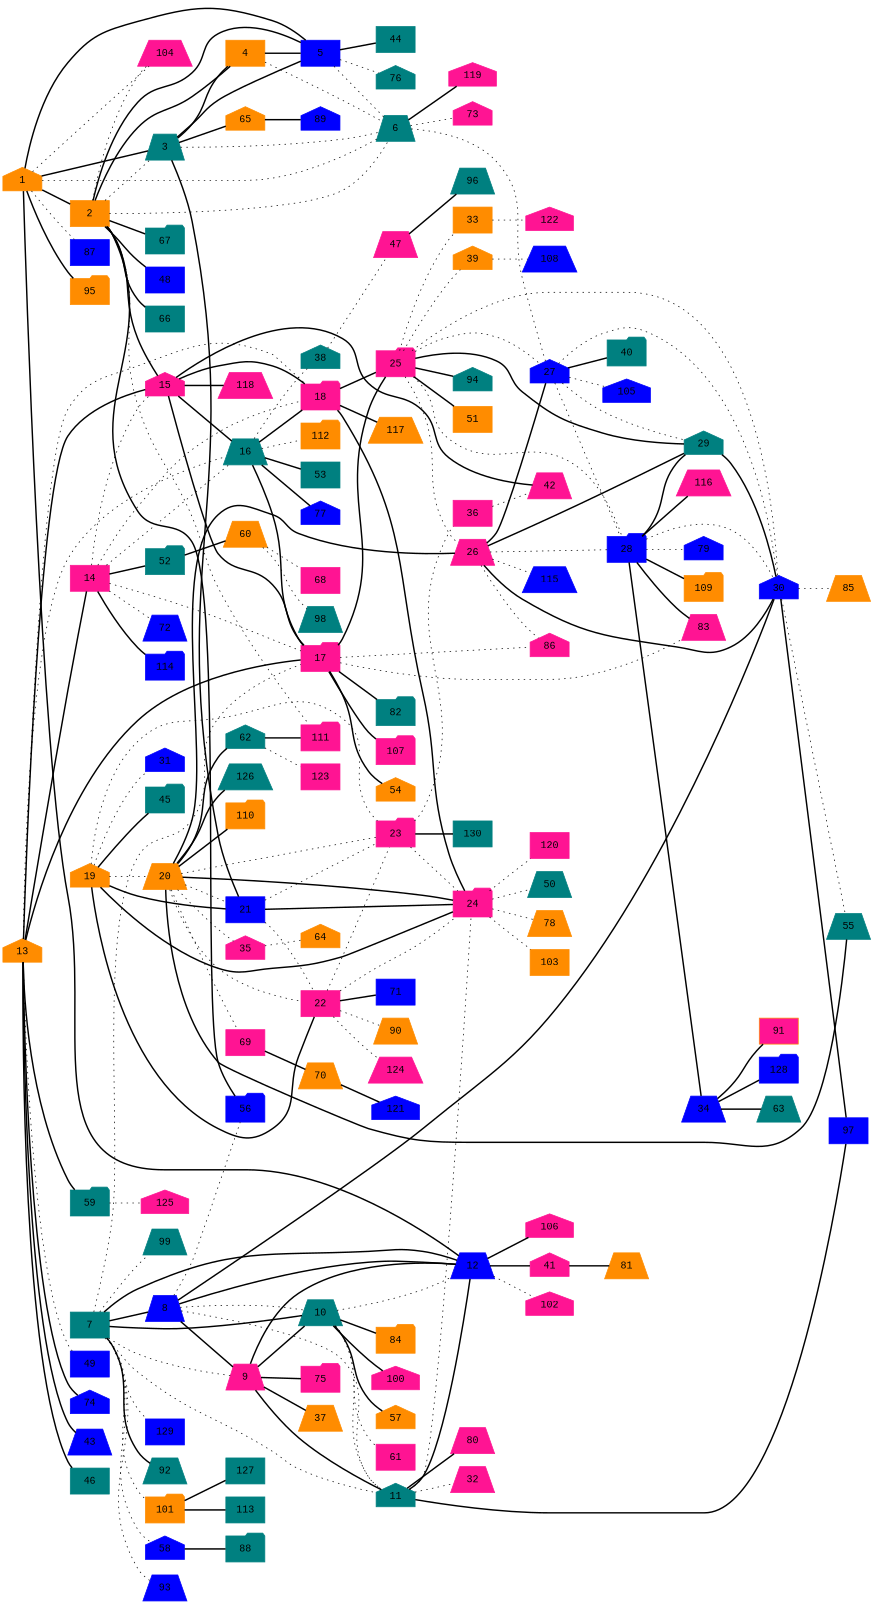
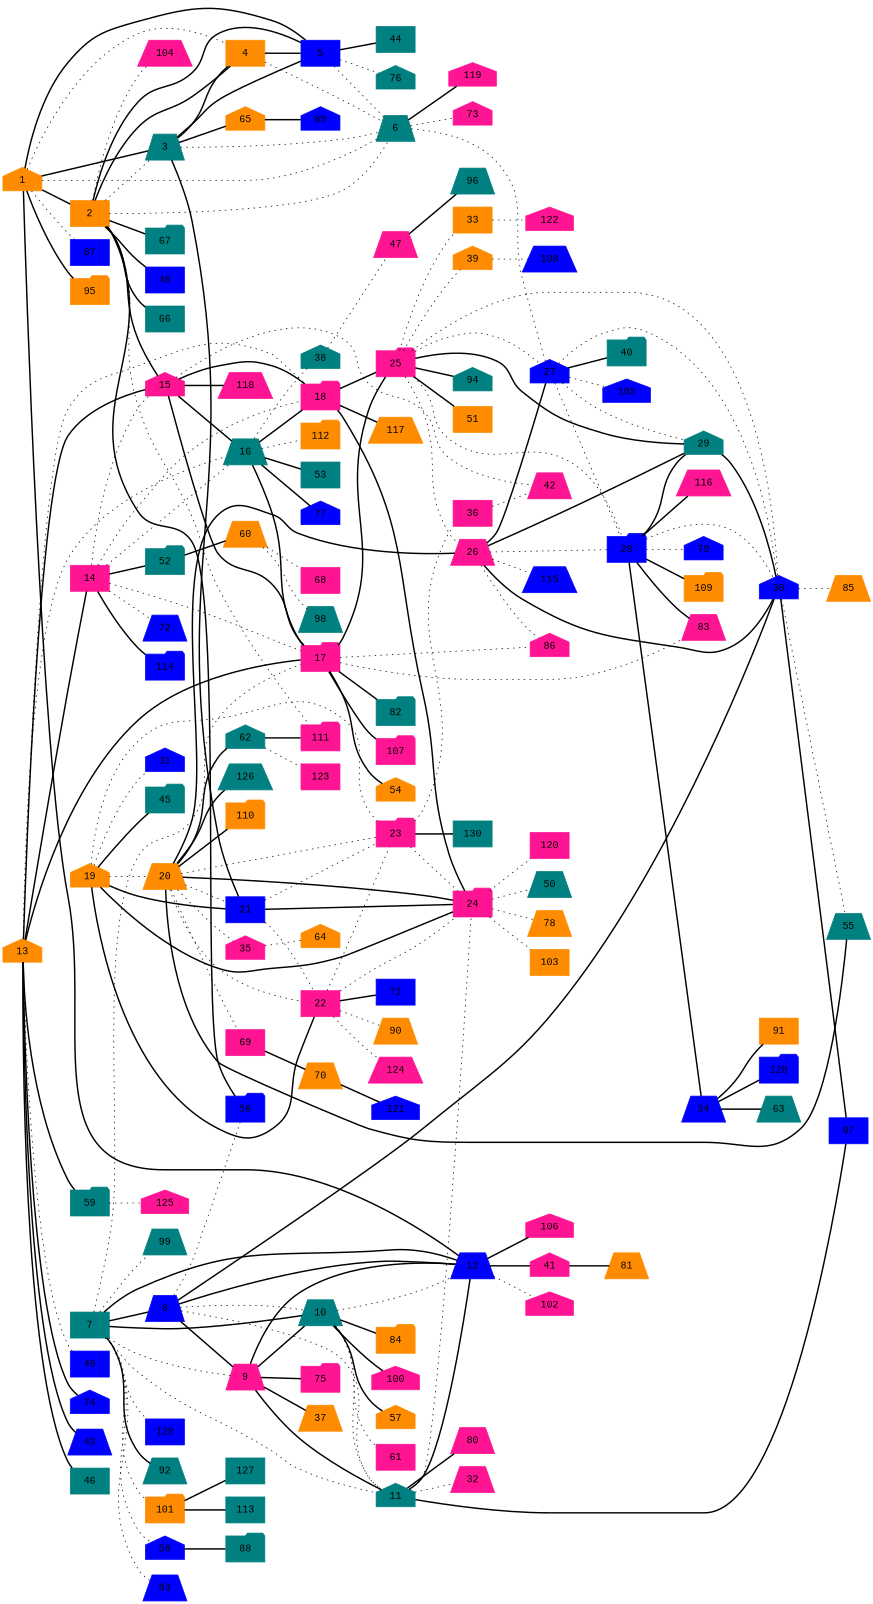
  graph {
    fontname="Liberation Mono"
    rankdir=LR
    node [color=deeppink fontname="Liberation Mono" shape=trapezium style=filled]
    edge [fontname="Liberation Mono" style=bold]
    1 [color=darkorange shape=house]
    2 [color=darkorange shape=box]
    3 [color=teal]
    4 [color=darkorange shape=box]
    5 [color=blue shape=box]
    6 [color=teal]
    12 [color=blue]
    87 [color=blue shape=box]
    95 [color=darkorange shape=folder]
    15 [shape=house]
    48 [color=blue shape=box]
    56 [color=blue shape=folder]
    66 [color=teal shape=box]
    67 [color=teal shape=folder]
    104
    111 [shape=folder]
    21 [color=blue shape=box]
    65 [color=darkorange shape=house]
    44 [color=teal shape=box]
    76 [color=teal shape=house]
    27 [color=blue shape=house]
    73 [shape=house]
    119 [shape=house]
    41 [shape=house]
    102 [shape=house]
    106 [shape=house]
    17 [shape=folder]
    16 [color=teal]
    18 [shape=folder]
    42
    118
    24 [shape=folder]
    22 [shape=box]
    23 [shape=folder]
    89 [color=blue shape=house]
    30 [color=blue shape=house]
    28 [color=blue shape=folder]
    29 [color=teal shape=house]
    40 [color=teal shape=folder]
    105 [color=blue shape=house]
    7 [color=teal shape=box]
    8 [color=blue]
    9
    10 [color=teal]
    11 [color=teal shape=house]
    58 [color=blue shape=house]
    92 [color=teal]
    93 [color=blue]
    99 [color=teal]
    101 [color=darkorange shape=folder]
    129 [color=blue shape=box]
    37 [color=darkorange]
    75 [shape=folder]
    57 [color=darkorange shape=house]
    61 [shape=box]
    84 [color=darkorange shape=folder]
    100 [shape=house]
    32
    80
    97 [color=blue shape=box]
    54 [color=darkorange shape=house]
    82 [color=teal shape=folder]
    83
    86 [shape=house]
    107 [shape=folder]
    25 [shape=folder]
    88 [color=teal shape=folder]
    113 [color=teal shape=box]
    127 [color=teal shape=box]
    55 [color=teal]
    85 [color=darkorange]
    50 [color=teal]
    78 [color=darkorange]
    103 [color=darkorange shape=box]
    120 [shape=box]
    81 [color=darkorange]
    13 [color=darkorange shape=house]
    14 [shape=box]
    43 [color=blue]
    46 [color=teal shape=box]
    49 [color=blue shape=box]
    59 [color=teal shape=folder]
    74 [color=blue shape=house]
    52 [color=teal shape=folder]
    72 [color=blue]
    114 [color=blue shape=folder]
    38 [color=teal shape=house]
    53 [color=teal shape=box]
    77 [color=blue shape=house]
    112 [color=darkorange shape=folder]
    117 [color=darkorange]
    125 [shape=house]
    60 [color=darkorange]
    47
    26
    33 [color=darkorange shape=box]
    39 [color=darkorange shape=house]
    51 [color=darkorange shape=box]
    94 [color=teal shape=house]
    19 [color=darkorange shape=house]
    20 [color=darkorange]
    31 [color=blue shape=house]
    45 [color=teal shape=folder]
    35 [shape=house]
    62 [color=teal shape=house]
    69 [shape=box]
    110 [color=darkorange shape=folder]
    126 [color=teal]
    71 [color=blue shape=box]
    90 [color=darkorange]
    124
    36 [shape=box]
    130 [color=teal shape=box]
    115 [color=blue]
    64 [color=darkorange shape=house]
    123 [shape=box]
    70 [color=darkorange]
    34 [color=blue]
    79 [color=blue shape=house]
    109 [color=darkorange shape=folder]
    116
    122 [shape=house]
    108 [color=blue]
    63 [color=teal]
-   91 [color=darkorange shape=box fillcolor=deeppink]
+   91 [color=darkorange shape=box]
    128 [color=blue shape=folder]
    96 [color=teal]
    68 [shape=box]
    98 [color=teal]
    121 [color=blue shape=house]
    1 -- 2
    1 -- 3
-   1 -- 104 [style=dotted]
+   1 -- 4 [style=dotted]
    1 -- 5
    1 -- 6 [style=dotted]
    1 -- 12
    1 -- 87 [style=dotted]
    1 -- 95
    2 -- 3 [style=dotted]
    2 -- 4
    2 -- 5
    2 -- 6 [style=dotted]
    2 -- 15
    2 -- 48
    2 -- 56
    2 -- 66
    2 -- 67
    2 -- 104 [style=dotted]
    2 -- 111 [style=dotted]
    3 -- 4
    3 -- 5
    3 -- 6 [style=dotted]
    3 -- 21
    3 -- 65
    4 -- 5
    4 -- 6 [style=dotted]
    5 -- 6 [style=dotted]
    5 -- 44
    5 -- 76 [style=dotted]
    6 -- 27 [style=dotted]
    6 -- 73 [style=dotted]
    6 -- 119
    12 -- 41
    12 -- 102 [style=dotted]
    12 -- 106
    15 -- 17
    15 -- 16
    15 -- 18
-   15 -- 42
+   15 -- 42 [style=dotted]
    15 -- 118
    21 -- 24
    21 -- 22 [style=dotted]
    21 -- 23 [style=dotted]
    65 -- 89
    27 -- 30 [style=dotted]
    27 -- 28 [style=dotted]
    27 -- 29 [style=dotted]
    27 -- 40
    27 -- 105 [style=dotted]
    41 -- 81
    17 -- 54
    17 -- 82
    17 -- 83 [style=dotted]
    17 -- 86 [style=dotted]
    17 -- 107
    17 -- 25
    16 -- 17
    16 -- 18
    16 -- 38 [style=dotted]
    16 -- 53
    16 -- 77
    16 -- 112 [style=dotted]
    18 -- 24
    18 -- 25
    18 -- 117
    24 -- 50 [style=dotted]
    24 -- 78 [style=dotted]
    24 -- 103 [style=dotted]
    24 -- 120 [style=dotted]
    22 -- 24 [style=dotted]
    22 -- 23 [style=dotted]
    22 -- 71
    22 -- 90 [style=dotted]
    22 -- 124 [style=dotted]
    23 -- 24 [style=dotted]
    23 -- 36 [style=dotted]
    23 -- 130
    30 -- 97
    30 -- 55 [style=dotted]
    30 -- 85 [style=dotted]
    28 -- 30 [style=dotted]
    28 -- 29
    28 -- 83
    28 -- 34
    28 -- 79 [style=dotted]
    28 -- 109
    28 -- 116
    29 -- 30
    7 -- 12
    7 -- 17 [style=dotted]
    7 -- 8
    7 -- 9 [style=dotted]
    7 -- 10
    7 -- 11 [style=dotted]
    7 -- 58 [style=dotted]
    7 -- 92
    7 -- 93 [style=dotted]
    7 -- 99 [style=dotted]
    7 -- 101 [style=dotted]
    7 -- 129 [style=dotted]
    8 -- 12
    8 -- 56 [style=dotted]
    8 -- 30
    8 -- 9
    8 -- 10 [style=dotted]
    8 -- 11 [style=dotted]
    9 -- 12
    9 -- 10
    9 -- 11
    9 -- 37
    9 -- 75
    10 -- 12 [style=dotted]
    10 -- 11 [style=dotted]
    10 -- 57
    10 -- 61 [style=dotted]
    10 -- 84
    10 -- 100
    11 -- 12
    11 -- 24 [style=dotted]
    11 -- 32 [style=dotted]
    11 -- 80
    11 -- 97
    58 -- 88
    101 -- 113
    101 -- 127
    25 -- 27 [style=dotted]
    25 -- 30 [style=dotted]
    25 -- 28 [style=dotted]
    25 -- 29
    25 -- 26 [style=dotted]
    25 -- 33 [style=dotted]
    25 -- 39 [style=dotted]
    25 -- 51
    25 -- 94
    13 -- 15
    13 -- 17
    13 -- 16 [style=dotted]
    13 -- 18 [style=dotted]
    13 -- 14
    13 -- 43
    13 -- 46
    13 -- 49 [style=dotted]
    13 -- 59
    13 -- 74
    14 -- 15 [style=dotted]
    14 -- 17 [style=dotted]
    14 -- 16 [style=dotted]
    14 -- 18 [style=dotted]
    14 -- 52
    14 -- 72 [style=dotted]
    14 -- 114
    59 -- 125 [style=dotted]
    52 -- 60
    38 -- 47 [style=dotted]
    60 -- 68 [style=dotted]
    60 -- 98 [style=dotted]
    47 -- 96
    26 -- 27
    26 -- 30
    26 -- 28 [style=dotted]
    26 -- 29
    26 -- 86 [style=dotted]
    26 -- 115 [style=dotted]
    33 -- 122 [style=dotted]
    39 -- 108 [style=dotted]
    19 -- 21
    19 -- 24
    19 -- 22
    19 -- 23 [style=dotted]
    19 -- 20 [style=dotted]
    19 -- 31 [style=dotted]
    19 -- 45
    20 -- 21 [style=dotted]
    20 -- 24
    20 -- 22 [style=dotted]
    20 -- 23 [style=dotted]
    20 -- 55
    20 -- 26
    20 -- 35 [style=dotted]
    20 -- 62
    20 -- 69 [style=dotted]
    20 -- 110
    20 -- 126
    35 -- 64 [style=dotted]
    62 -- 111
    62 -- 123 [style=dotted]
    69 -- 70
    36 -- 42 [style=dotted]
    70 -- 121
    34 -- 63
    34 -- 91
    34 -- 128
  }
